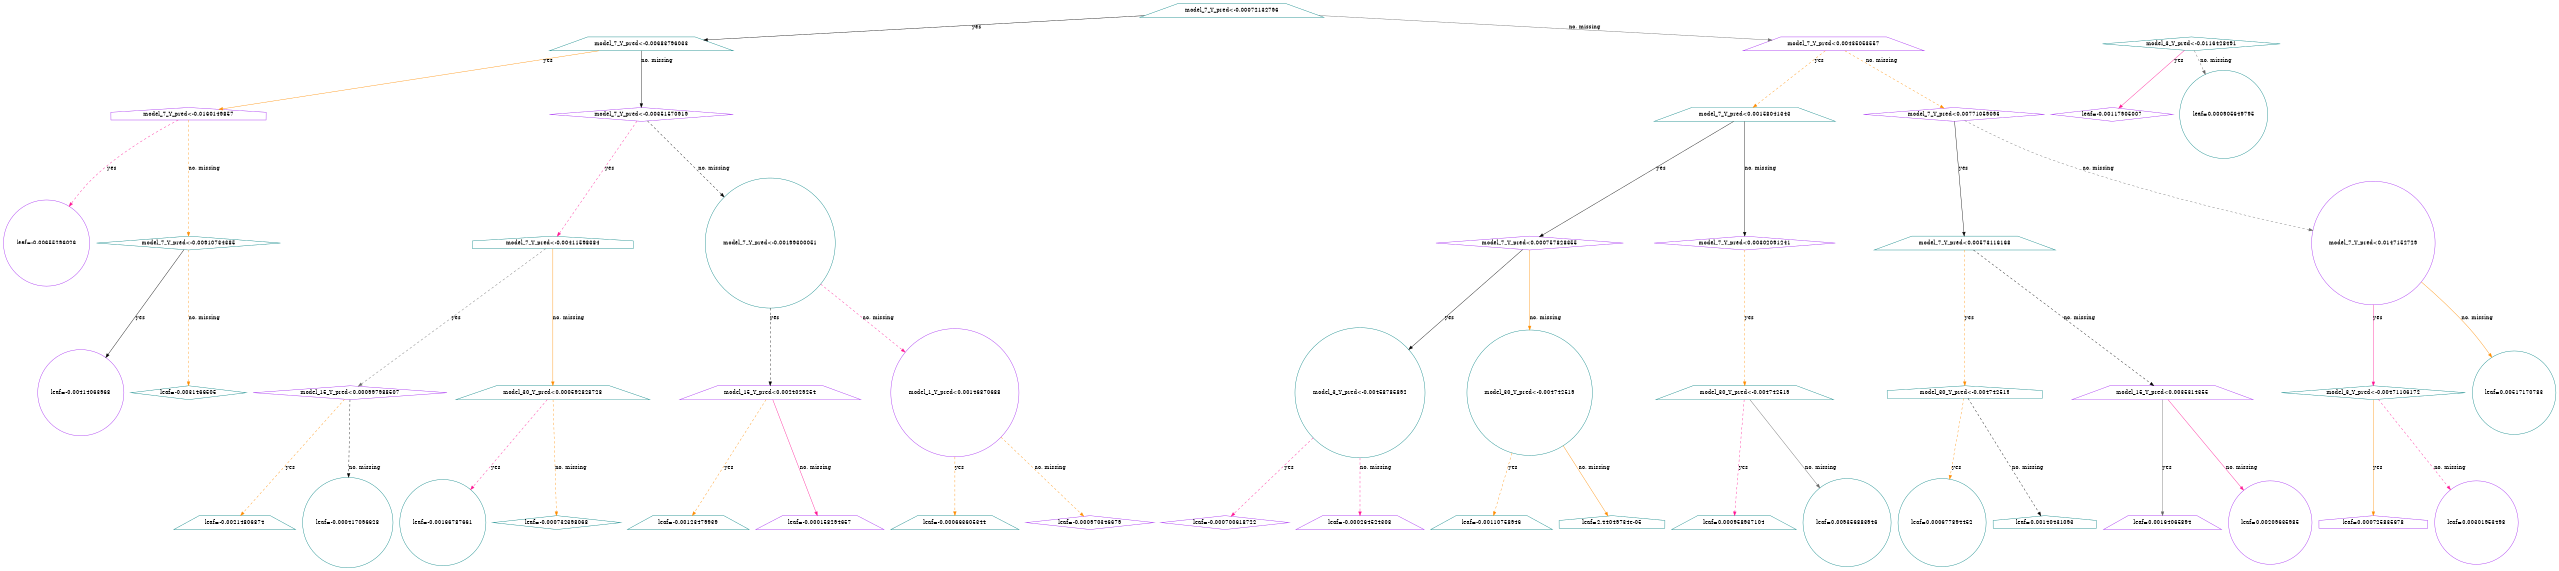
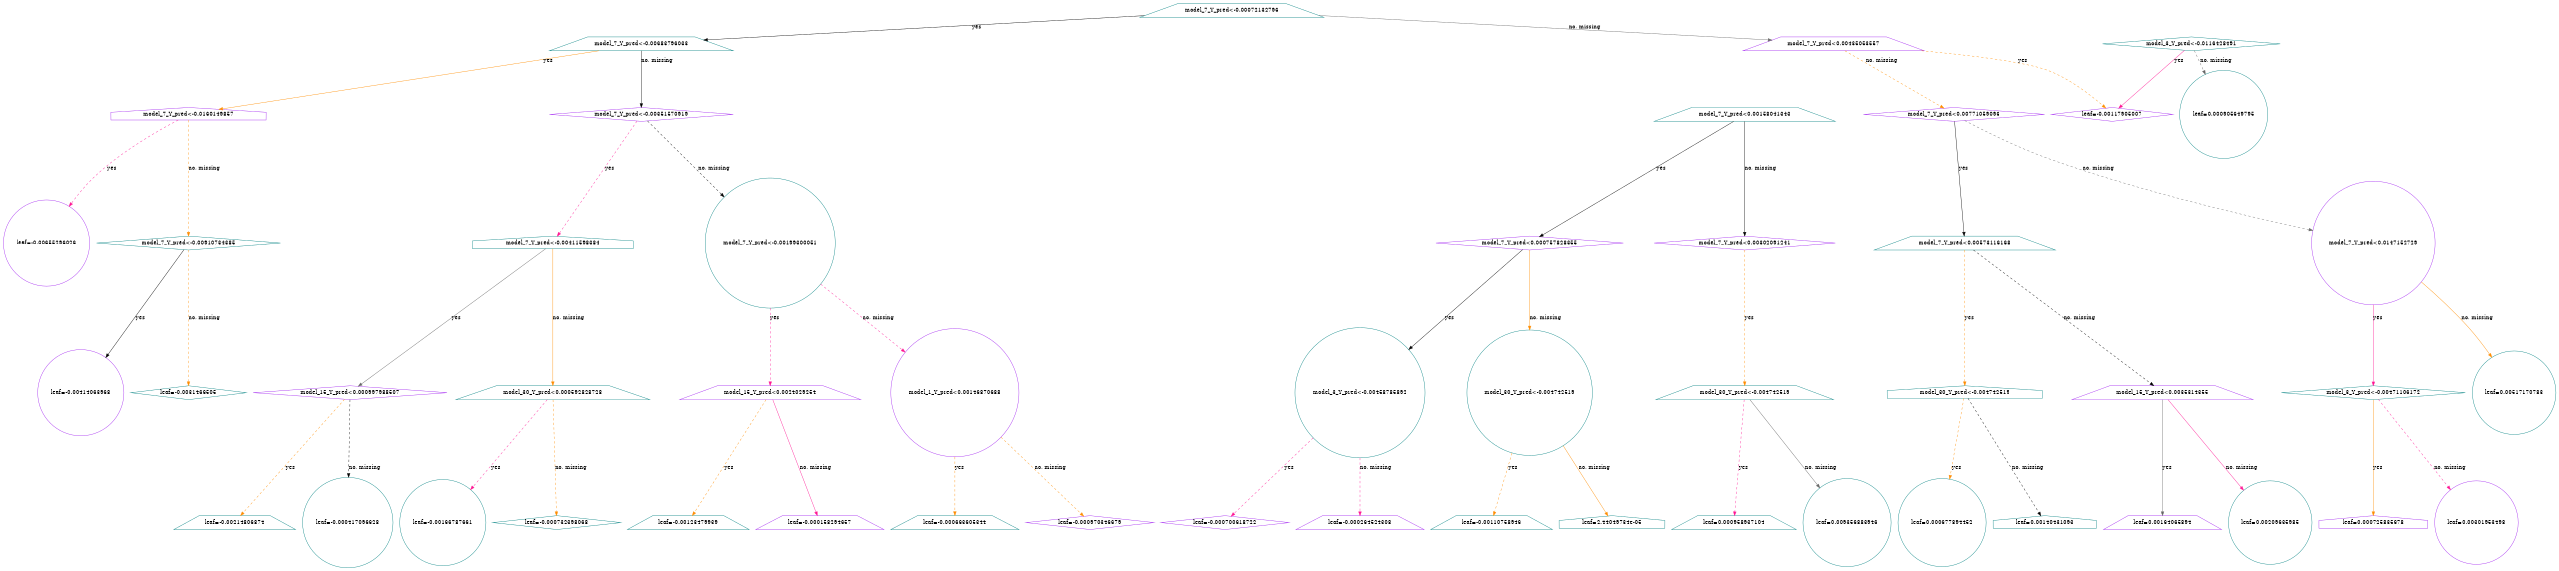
  digraph {
    fontname="DejaVu Serif"
    rankdir=TB
    node [color=teal fontname="DejaVu Serif" shape=trapezium]
    edge [color=darkorange fontname="DejaVu Serif" style=dashed]
    n1 [label="model_7_Y_pred<-0.00072132796"]
    n2 [label="model_7_Y_pred<-0.00683796033"]
    n3 [color=purple label="model_7_Y_pred<0.00435053557"]
    n4 [color=purple label="model_7_Y_pred<-0.0160149857" shape=house]
    n5 [color=purple label="model_7_Y_pred<-0.00351570919" shape=diamond]
    n6 [label="model_7_Y_pred<0.00158041343"]
    n7 [color=purple label="model_7_Y_pred<0.00771059096" shape=diamond]
    n8 [color=purple label="leaf=-0.00655296026" shape=circle]
    n9 [label="model_7_Y_pred<-0.00910734385" shape=diamond]
    n10 [label="model_7_Y_pred<-0.00411598384" shape=house]
    n11 [label="model_7_Y_pred<-0.00199300051" shape=circle]
    n12 [color=purple label="model_7_Y_pred<0.000757828355" shape=diamond]
    n13 [color=purple label="model_7_Y_pred<0.00302091241" shape=diamond]
    n14 [label="model_7_Y_pred<0.00573116168"]
    n15 [color=purple label="model_7_Y_pred<0.0147152729" shape=circle]
    n16 [color=purple label="leaf=-0.00414063968" shape=circle]
    n17 [label="leaf=-0.0031466505" shape=diamond]
    n18 [color=purple label="model_15_Y_pred<0.000997988507" shape=diamond]
    n19 [label="model_30_Y_pred<0.000592828728"]
    n20 [color=purple label="model_15_Y_pred<0.0024029254"]
    n21 [color=purple label="model_1_Y_pred<0.00146870688" shape=circle]
    n22 [label="leaf=-0.00214806874"]
    n23 [label="leaf=-0.000417096628" shape=circle]
    n24 [label="leaf=-0.00166787661" shape=circle]
    n25 [label="leaf=-0.000732398068" shape=diamond]
    n26 [label="leaf=-0.00123479939"]
    n27 [color=purple label="leaf=-0.000158294657"]
    n28 [label="leaf=-0.000663605344"]
    n29 [color=purple label="leaf=-0.000970346679" shape=diamond]
    n30 [label="model_3_Y_pred<-0.00458785892" shape=circle]
    n31 [label="model_30_Y_pred<-0.004742519" shape=circle]
    n32 [label="model_30_Y_pred<-0.004742519"]
    n33 [label="model_30_Y_pred<-0.004742519" shape=house]
    n34 [color=purple label="model_15_Y_pred<0.0035314355"]
    n35 [label="model_3_Y_pred<-0.00471106172" shape=diamond]
    n36 [label="leaf=0.00517170783" shape=circle]
    n37 [color=purple label="leaf=-0.000700618722" shape=diamond]
    n38 [color=purple label="leaf=-0.000264524308"]
    n39 [label="leaf=-0.00110758946"]
    n40 [label="leaf=2.44049734e-05" shape=house]
    n41 [label="leaf=0.000958937104"]
    n42 [label="leaf=0.009356883946" shape=circle]
    n43 [label="model_3_Y_pred<-0.0116428491" shape=diamond]
    n44 [color=purple label="leaf=-0.00117905007" shape=diamond]
    n45 [label="leaf=0.000905649795" shape=circle]
    n46 [label="leaf=0.000677894452" shape=circle]
    n47 [label="leaf=0.00140431093" shape=house]
    n48 [color=purple label="leaf=0.00164065894"]
-   n49 [color=purple label="leaf=0.00209635985" shape=circle]
+   n49 [label="leaf=0.00209635985" shape=circle]
    n50 [color=purple label="leaf=0.000725835678" shape=house]
    n51 [color=purple label="leaf=0.00301953498" shape=circle]
    n1 -> n2 [color=black label=yes style=solid]
    n1 -> n3 [color=gray40 label="no, missing" style=solid]
    n2 -> n4 [label=yes style=solid]
    n2 -> n5 [color=black label="no, missing" style=solid]
-   n3 -> n6 [label=yes]
+   n3 -> n44 [label=yes]
    n3 -> n7 [label="no, missing"]
    n4 -> n8 [color=deeppink label=yes]
    n4 -> n9 [label="no, missing"]
    n5 -> n10 [color=deeppink label=yes]
    n5 -> n11 [color=black label="no, missing"]
    n6 -> n12 [color=black label=yes style=solid]
    n6 -> n13 [color=black label="no, missing" style=solid]
    n7 -> n14 [color=black label=yes style=solid]
    n7 -> n15 [color=gray40 label="no, missing"]
    n9 -> n16 [color=black label=yes style=solid]
    n9 -> n17 [label="no, missing"]
-   n10 -> n18 [color=gray40 label=yes]
+   n10 -> n18 [color=gray40 label=yes style=solid]
    n10 -> n19 [label="no, missing" style=solid]
-   n11 -> n20 [color=black label=yes]
+   n11 -> n20 [color=deeppink label=yes]
    n11 -> n21 [color=deeppink label="no, missing"]
    n12 -> n30 [color=black label=yes style=solid]
    n12 -> n31 [label="no, missing" style=solid]
    n13 -> n32 [label=yes]
    n14 -> n33 [label=yes]
    n14 -> n34 [color=black label="no, missing"]
    n15 -> n35 [color=deeppink label=yes style=solid]
    n15 -> n36 [label="no, missing" style=solid]
    n18 -> n22 [label=yes]
    n18 -> n23 [color=black label="no, missing"]
    n19 -> n24 [color=deeppink label=yes]
    n19 -> n25 [label="no, missing"]
    n20 -> n26 [label=yes]
    n20 -> n27 [color=deeppink label="no, missing" style=solid]
    n21 -> n28 [label=yes]
    n21 -> n29 [label="no, missing"]
    n30 -> n37 [color=deeppink label=yes]
    n30 -> n38 [color=deeppink label="no, missing"]
    n31 -> n39 [label=yes]
    n31 -> n40 [label="no, missing" style=solid]
    n32 -> n41 [color=deeppink label=yes]
    n32 -> n42 [color=gray40 label="no, missing" style=solid]
    n33 -> n46 [label=yes]
    n33 -> n47 [color=black label="no, missing"]
    n34 -> n48 [color=gray40 label=yes style=solid]
    n34 -> n49 [color=deeppink label="no, missing" style=solid]
    n35 -> n50 [label=yes style=solid]
    n35 -> n51 [color=deeppink label="no, missing"]
    n43 -> n44 [color=deeppink label=yes style=solid]
    n43 -> n45 [color=gray40 label="no, missing"]
  }
